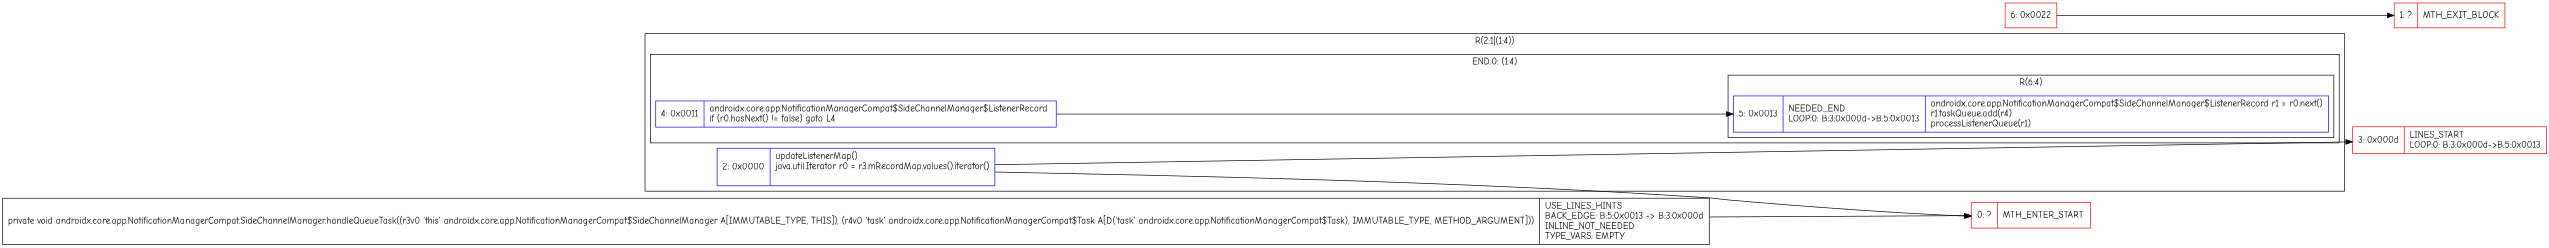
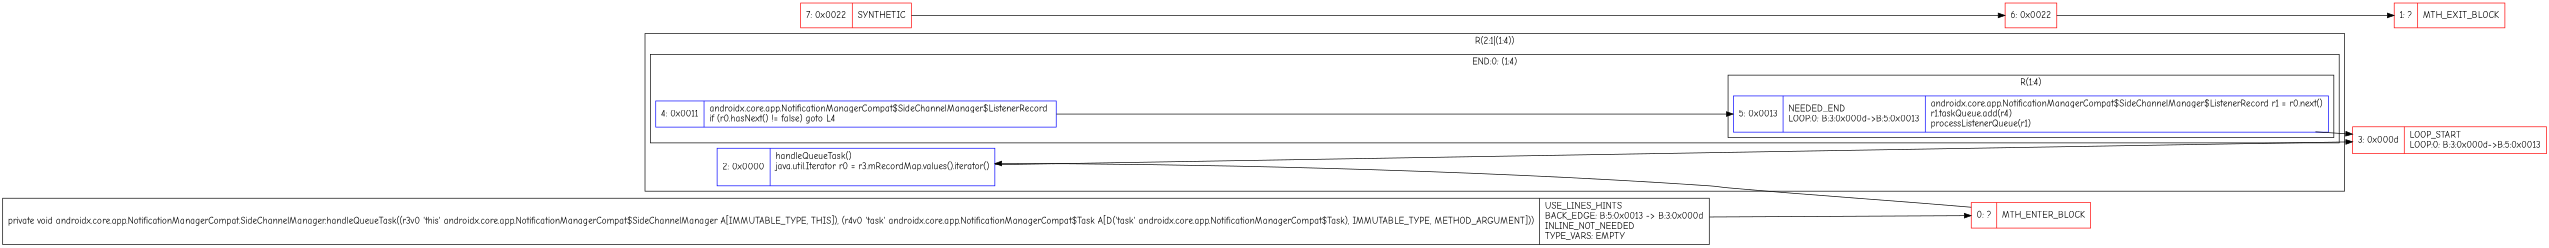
  digraph {
    fontname="Comic Neue"
    rankdir=LR
    node [color=red fontname="Comic Neue" shape=record]
    edge [fontname="Comic Neue"]
    n1 [color=blue label="{5\:\ 0x0013|NEEDED_END\lLOOP:0: B:3:0x000d\-\>B:5:0x0013\l|androidx.core.app.NotificationManagerCompat$SideChannelManager$ListenerRecord r1 = r0.next()\lr1.taskQueue.add(r4)\lprocessListenerQueue(r1)\l}"]
    n2 [color=blue label="{4\:\ 0x0011|androidx.core.app.NotificationManagerCompat$SideChannelManager$ListenerRecord \lif (r0.hasNext() != false) goto L4\l}"]
-   n3 [color=blue label="{2\:\ 0x0000|updateListenerMap()\ljava.util.Iterator r0 = r3.mRecordMap.values().iterator()\l\l}"]
-   n4 [label="{3\:\ 0x000d|LINES_START\lLOOP:0: B:3:0x000d\-\>B:5:0x0013\l}"]
+   n3 [color=blue label="{2\:\ 0x0000|handleQueueTask()\ljava.util.Iterator r0 = r3.mRecordMap.values().iterator()\l\l}"]
+   n4 [label="{3\:\ 0x000d|LOOP_START\lLOOP:0: B:3:0x000d\-\>B:5:0x0013\l}"]
+   n5 [label="{7\:\ 0x0022|SYNTHETIC\l}"]
    n6 [label="{6\:\ 0x0022}"]
-   n7 [label="{0\:\ ?|MTH_ENTER_START\l}"]
+   n7 [label="{0\:\ ?|MTH_ENTER_BLOCK\l}"]
    n8 [label="{1\:\ ?|MTH_EXIT_BLOCK\l}"]
    n9 [label="{private void androidx.core.app.NotificationManagerCompat.SideChannelManager.handleQueueTask((r3v0 'this' androidx.core.app.NotificationManagerCompat$SideChannelManager A[IMMUTABLE_TYPE, THIS]), (r4v0 'task' androidx.core.app.NotificationManagerCompat$Task A[D('task' androidx.core.app.NotificationManagerCompat$Task), IMMUTABLE_TYPE, METHOD_ARGUMENT]))  | USE_LINES_HINTS\lBACK_EDGE: B:5:0x0013 \-\> B:3:0x000d\lINLINE_NOT_NEEDED\lTYPE_VARS: EMPTY\l}" color=""]
    subgraph cluster_1 {
      label="R(2:1|(1:4))"
      n3
      subgraph cluster_2 {
        label="END:0: (1:4)"
        n2
        subgraph cluster_3 {
-         label="R(6:4)"
+         label="R(1:4)"
          n1
        }
      }
    }
+   n1 -> n4
    n2 -> n1
    n3 -> n4
+   n5 -> n6
    n6 -> n8
-   n3 -> n7
+   n7 -> n3
    n9 -> n7
  }
